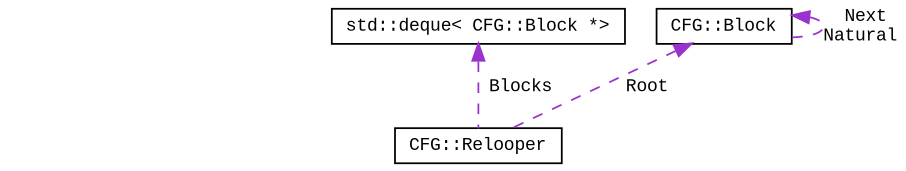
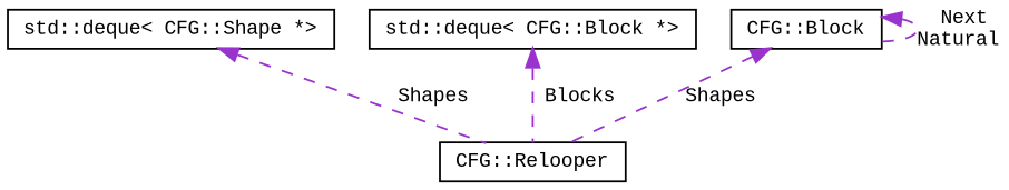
  digraph {
    fontname="Liberation Mono"
    node [color=black fillcolor=white fontname="Liberation Mono" fontsize=10 shape=record style=filled]
    edge [color=darkorchid3 dir=back fontname="Liberation Mono" fontsize=10 labelfontname=Helvetica labelfontsize=10 style=dashed]
    n1 [height=0.2 label="CFG::Relooper" width=0.4]
+   n2 [height=0.2 label="std::deque\< CFG::Shape *\>" width=0.4]
    n3 [height=0.2 label="std::deque\< CFG::Block *\>" width=0.4]
    n4 [height=0.2 label="CFG::Block" width=0.4]
+   n2 -> n1 [label=" Shapes"]
    n3 -> n1 [label=" Blocks"]
-   n4 -> n1 [label=" Root"]
+   n4 -> n1 [label=" Shapes"]
    n4 -> n4 [label=" Next\nNatural"]
  }
